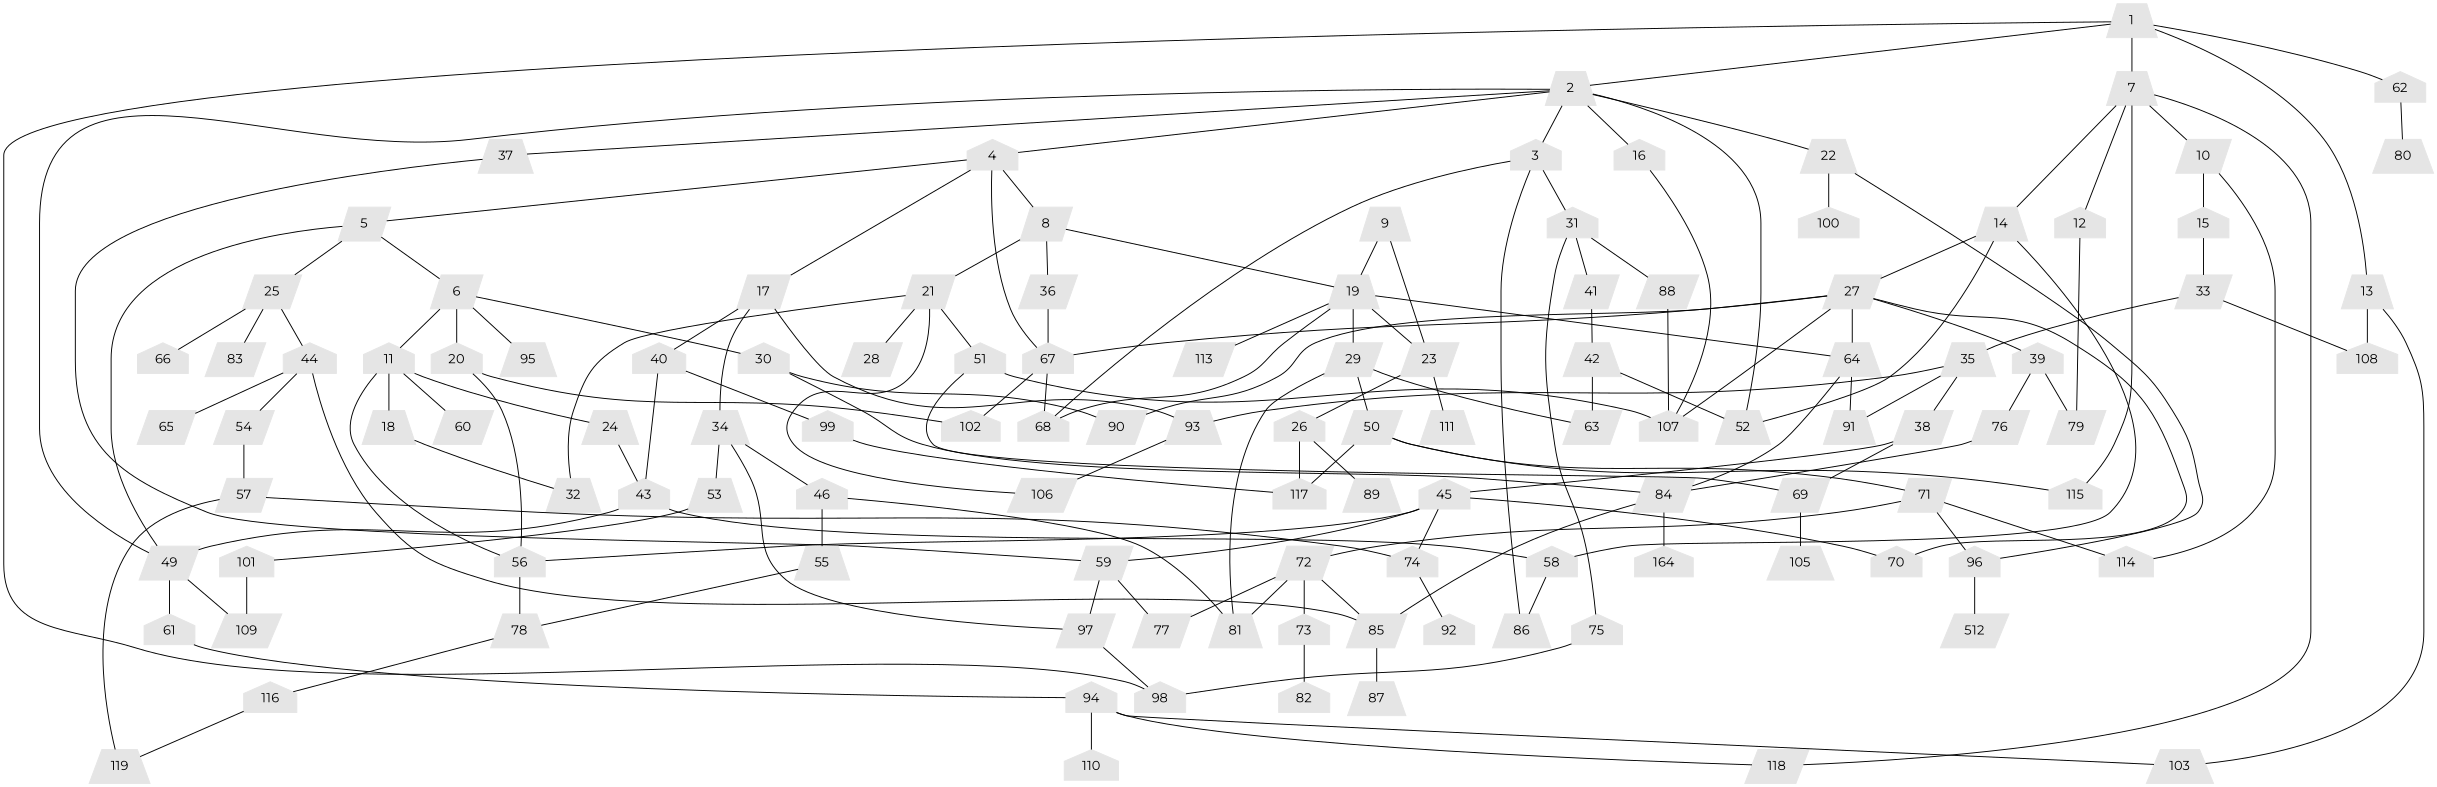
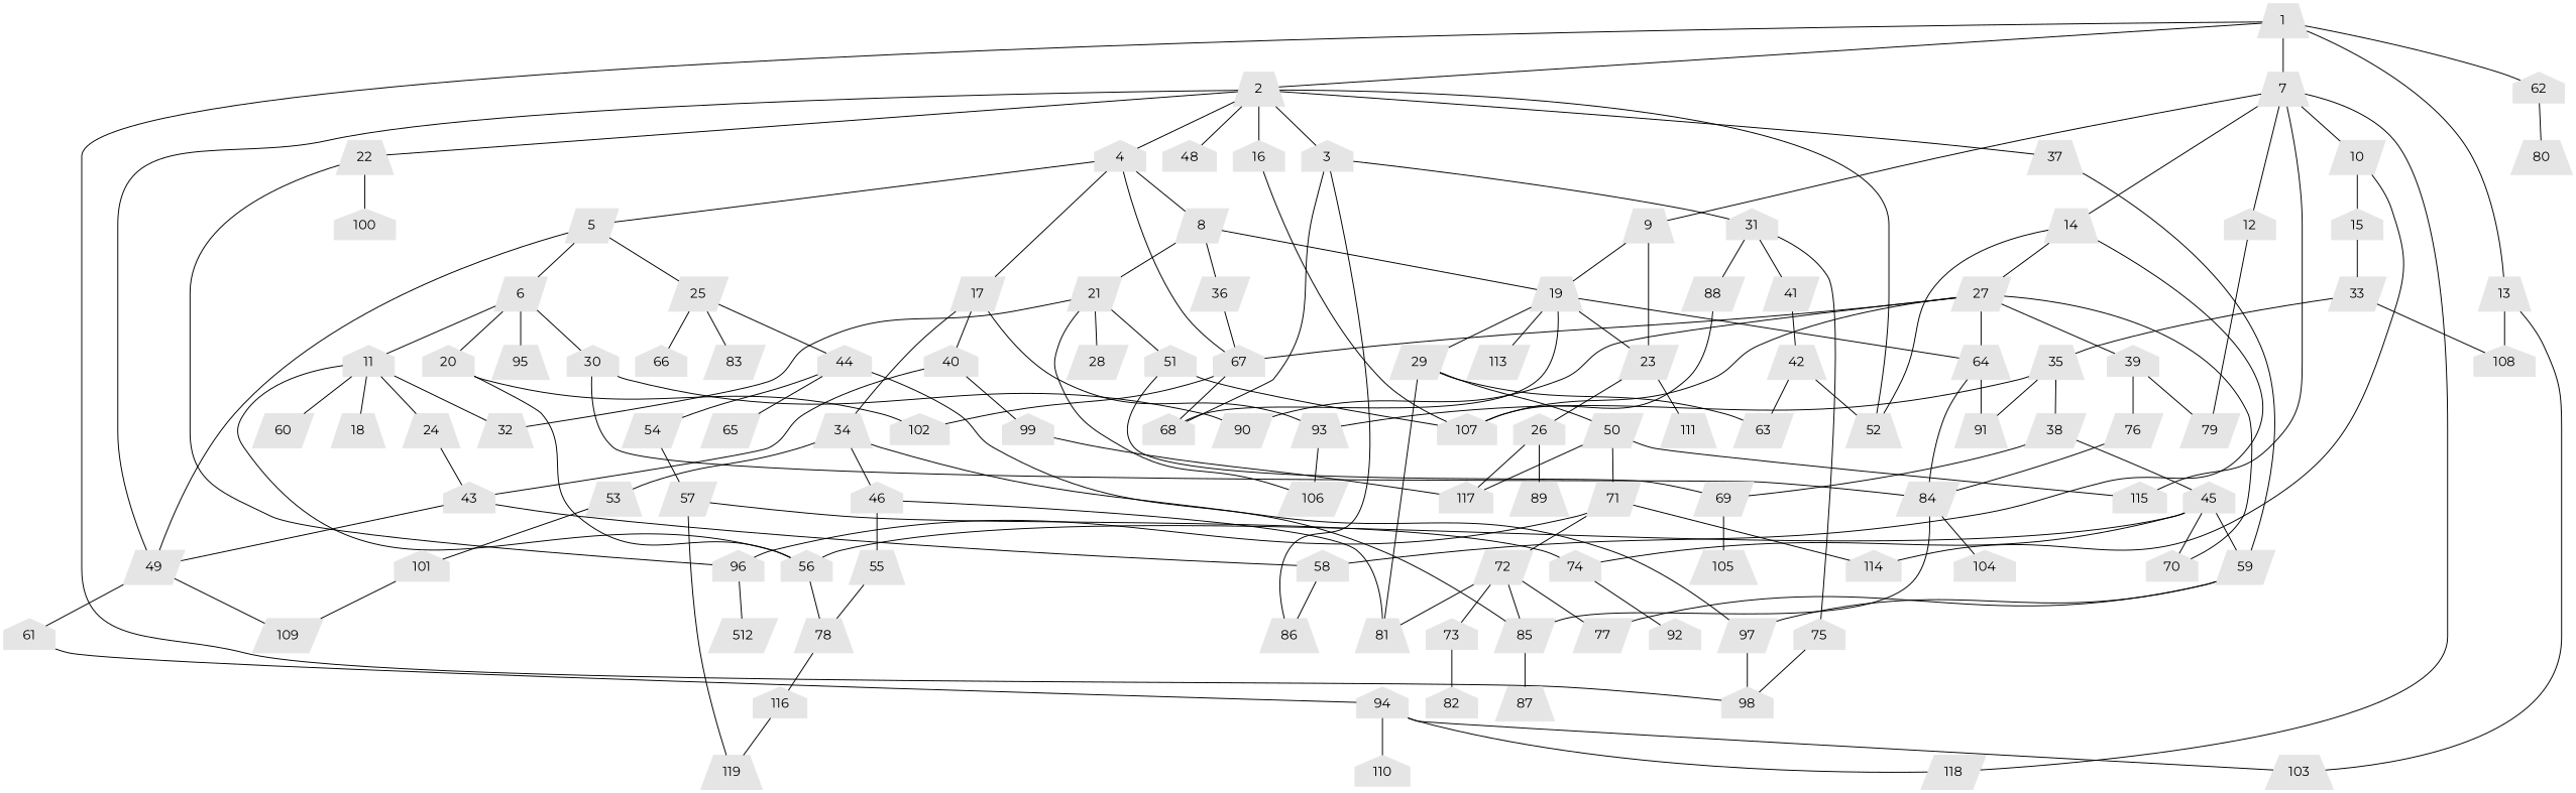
  graph {
    fontname=Montserrat
    node [color=gray90 fontname=Montserrat shape=house style=filled]
    edge [fontname=Montserrat]
    1 [shape=trapezium]
    2 [shape=trapezium]
    7 [shape=trapezium]
    13 [shape=trapezium]
    62
    98
    3
    4
    16
    22 [shape=trapezium]
    37 [shape=trapezium]
+   48
    49 [shape=parallelogram]
    52 [shape=trapezium]
    9 [shape=trapezium]
    10 [shape=parallelogram]
    12
    14 [shape=trapezium]
    115
    118 [shape=parallelogram]
    103 [shape=trapezium]
    108
    80 [shape=trapezium]
    31
    68
    86 [shape=trapezium]
    5 [shape=parallelogram]
    8 [shape=parallelogram]
    17 [shape=parallelogram]
    67
    107
    96
    100
    59 [shape=parallelogram]
    61
    109 [shape=parallelogram]
    41 [shape=parallelogram]
    75
    88 [shape=parallelogram]
    6 [shape=parallelogram]
    25 [shape=parallelogram]
    19 [shape=trapezium]
    21 [shape=parallelogram]
    36 [shape=parallelogram]
    34 [shape=trapezium]
    40
    93 [shape=trapezium]
    102
    11
    20
    30
    95 [shape=trapezium]
    44
    66
    83 [shape=parallelogram]
    18 [shape=trapezium]
    24 [shape=trapezium]
    56
    60 [shape=parallelogram]
    90 [shape=parallelogram]
    84 [shape=parallelogram]
    23 [shape=parallelogram]
    15
    114
    79 [shape=parallelogram]
    27 [shape=parallelogram]
    58
    94
    29 [shape=parallelogram]
    64 [shape=trapezium]
    113 [shape=parallelogram]
    32 [shape=trapezium]
    28 [shape=parallelogram]
    51
    106 [shape=parallelogram]
    26
    111 [shape=trapezium]
    33 [shape=parallelogram]
    43
    78 [shape=trapezium]
    39
    70
    35 [shape=trapezium]
    46
    53 [shape=trapezium]
    97 [shape=parallelogram]
    99
    50 [shape=parallelogram]
    63 [shape=parallelogram]
    81 [shape=trapezium]
    91 [shape=trapezium]
    69 [shape=parallelogram]
    n93 [label=512 shape=parallelogram]
    89 [shape=trapezium]
    117
    54 [shape=parallelogram]
    65 [shape=parallelogram]
    85 [shape=parallelogram]
    76 [shape=parallelogram]
    71 [shape=parallelogram]
-   104 [label=164]
+   104
    42 [shape=trapezium]
    38 [shape=parallelogram]
    55 [shape=trapezium]
    101
    45
    77 [shape=parallelogram]
    74
    105 [shape=trapezium]
    57 [shape=parallelogram]
    87 [shape=trapezium]
    92
    72 [shape=parallelogram]
    119 [shape=trapezium]
    116
    110
    73
    82
    1 -- 2
    1 -- 7
    1 -- 13
    1 -- 62
    1 -- 98
    2 -- 3
    2 -- 4
    2 -- 16
    2 -- 22
    2 -- 37
+   2 -- 48
    2 -- 49
    2 -- 52
+   7 -- 9
    7 -- 10
    7 -- 12
    7 -- 14
    7 -- 115
    7 -- 118
    13 -- 103
    13 -- 108
    62 -- 80
    3 -- 31
    3 -- 68
    3 -- 86
    4 -- 5
    4 -- 8
    4 -- 17
    4 -- 67
    16 -- 107
    22 -- 96
    22 -- 100
    37 -- 59
    49 -- 61
    49 -- 109
    9 -- 19
    9 -- 23
    10 -- 15
    10 -- 114
    12 -- 79
    14 -- 52
    14 -- 27
    14 -- 58
    31 -- 41
    31 -- 75
    31 -- 88
    5 -- 49
    5 -- 6
    5 -- 25
    8 -- 19
    8 -- 21
    8 -- 36
    17 -- 34
    17 -- 40
    17 -- 93
    67 -- 68
    67 -- 102
    96 -- n93
    59 -- 97
    59 -- 77
    61 -- 94
    41 -- 42
    75 -- 98
    88 -- 107
    6 -- 11
    6 -- 20
    6 -- 30
    6 -- 95
    25 -- 44
    25 -- 66
    25 -- 83
    19 -- 68
    19 -- 23
    19 -- 29
    19 -- 64
    19 -- 113
    21 -- 32
    21 -- 28
    21 -- 51
    21 -- 106
    36 -- 67
    34 -- 46
    34 -- 53
    34 -- 97
    40 -- 43
    40 -- 99
    93 -- 106
    11 -- 18
    11 -- 24
    11 -- 56
    11 -- 60
    20 -- 102
    20 -- 56
    30 -- 90
    30 -- 84
    44 -- 54
    44 -- 65
    44 -- 85
-   18 -- 32
+   11 -- 32
    24 -- 43
    56 -- 78
    84 -- 85
    84 -- 104
    23 -- 26
    23 -- 111
    15 -- 33
    27 -- 67
    27 -- 107
    27 -- 90
    27 -- 64
    27 -- 39
    27 -- 70
    58 -- 86
    94 -- 118
    94 -- 103
    94 -- 110
    29 -- 50
    29 -- 63
    29 -- 81
    64 -- 84
    64 -- 91
    51 -- 107
    51 -- 69
    26 -- 89
    26 -- 117
    33 -- 108
    33 -- 35
    43 -- 49
    43 -- 58
    78 -- 116
    39 -- 79
    39 -- 76
    35 -- 93
    35 -- 91
    35 -- 38
    46 -- 81
    46 -- 55
    53 -- 101
    97 -- 98
    99 -- 117
    50 -- 115
    50 -- 117
    50 -- 71
    69 -- 105
    54 -- 57
    85 -- 87
    76 -- 84
    71 -- 96
    71 -- 114
    71 -- 72
    42 -- 52
    42 -- 63
    38 -- 69
    38 -- 45
    55 -- 78
    101 -- 109
    45 -- 59
    45 -- 56
    45 -- 70
    45 -- 74
    74 -- 92
    57 -- 74
    57 -- 119
    72 -- 81
    72 -- 85
    72 -- 77
    72 -- 73
    116 -- 119
    73 -- 82
  }
